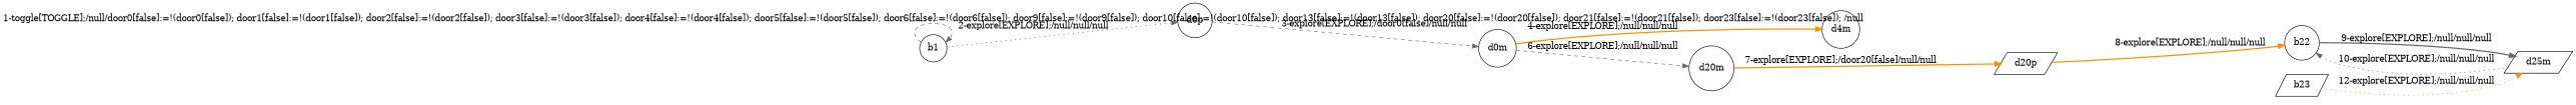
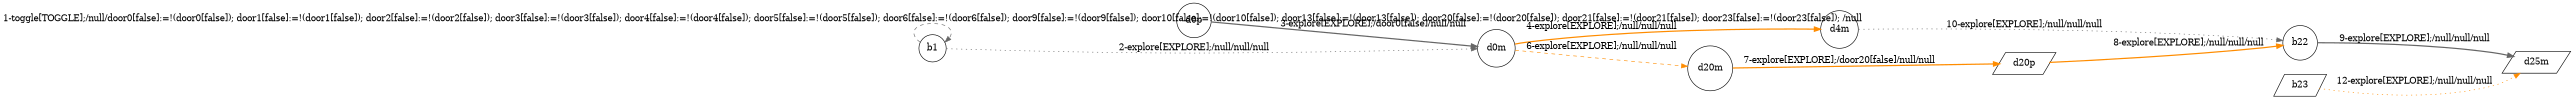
  digraph {
    rankdir=LR
    node [shape=circle]
    edge [color=gray40 style=bold]
    b1
    d0p
    d0m
    d4m
    d20m
    d20p [shape=parallelogram]
    b22
    d25m [shape=parallelogram]
    b23 [shape=parallelogram]
    b1 -> b1 [label="1-toggle[TOGGLE];/null/door0[false]:=!(door0[false]); door1[false]:=!(door1[false]); door2[false]:=!(door2[false]); door3[false]:=!(door3[false]); door4[false]:=!(door4[false]); door5[false]:=!(door5[false]); door6[false]:=!(door6[false]); door9[false]:=!(door9[false]); door10[false]:=!(door10[false]); door13[false]:=!(door13[false]); door20[false]:=!(door20[false]); door21[false]:=!(door21[false]); door23[false]:=!(door23[false]); /null" style=dashed]
-   b1 -> d0p [label="2-explore[EXPLORE];/null/null/null" style=dotted]
-   d0p -> d0m [label="3-explore[EXPLORE];/door0[false]/null/null" style=dashed]
+   b1 -> d0m [label="2-explore[EXPLORE];/null/null/null" style=dotted]
+   d0p -> d0m [label="3-explore[EXPLORE];/door0[false]/null/null"]
    d0m -> d4m [color=darkorange label="4-explore[EXPLORE];/null/null/null"]
-   d0m -> d20m [label="6-explore[EXPLORE];/null/null/null" style=dashed]
+   d0m -> d20m [color=darkorange label="6-explore[EXPLORE];/null/null/null" style=dashed]
    d20m -> d20p [color=darkorange label="7-explore[EXPLORE];/door20[false]/null/null"]
    d20p -> b22 [color=darkorange label="8-explore[EXPLORE];/null/null/null"]
    b22 -> d25m [label="9-explore[EXPLORE];/null/null/null"]
-   d25m -> b22 [label="10-explore[EXPLORE];/null/null/null" style=dotted]
+   d4m -> b22 [label="10-explore[EXPLORE];/null/null/null" style=dotted]
    b23 -> d25m [color=darkorange label="12-explore[EXPLORE];/null/null/null" style=dotted]
  }
